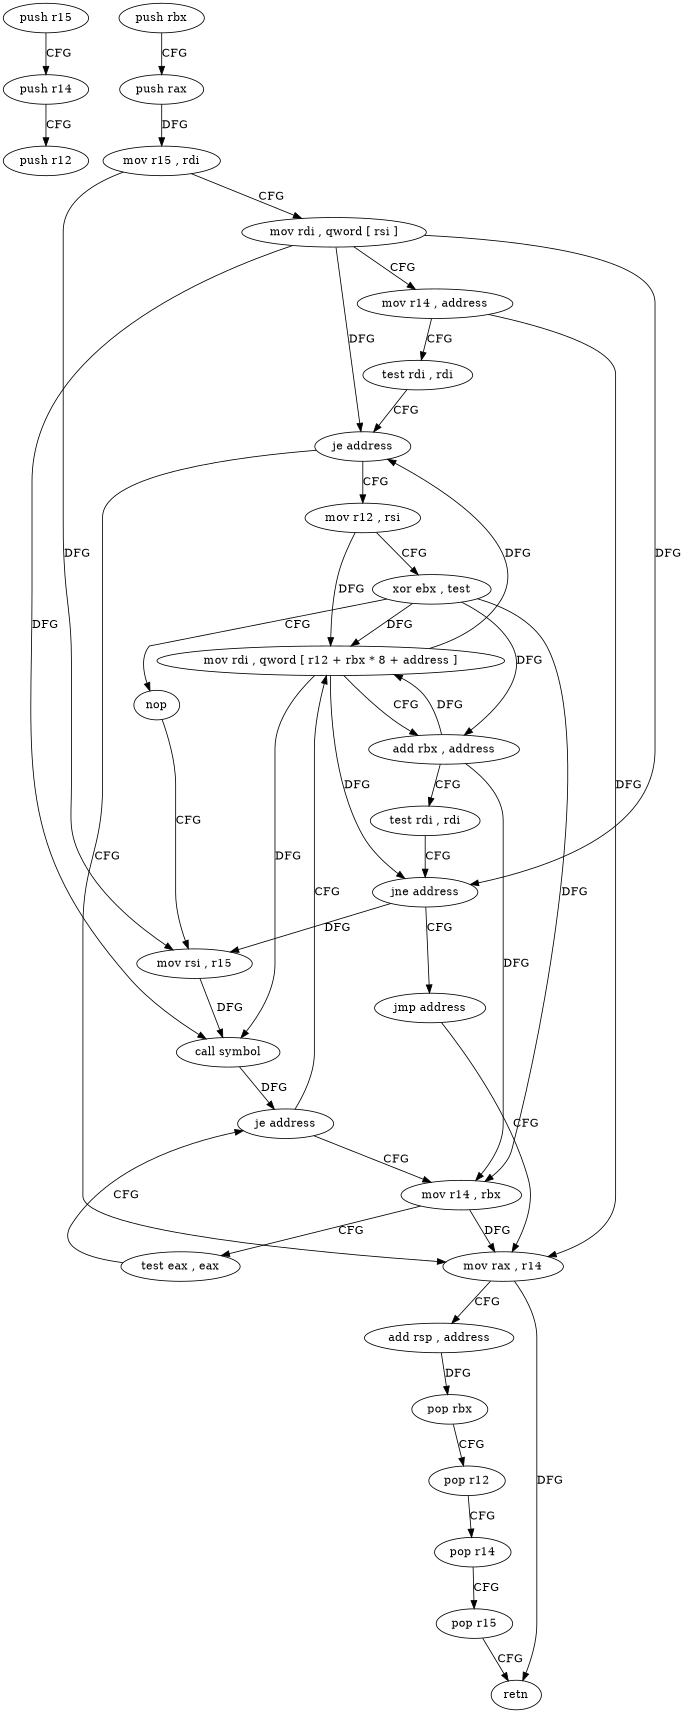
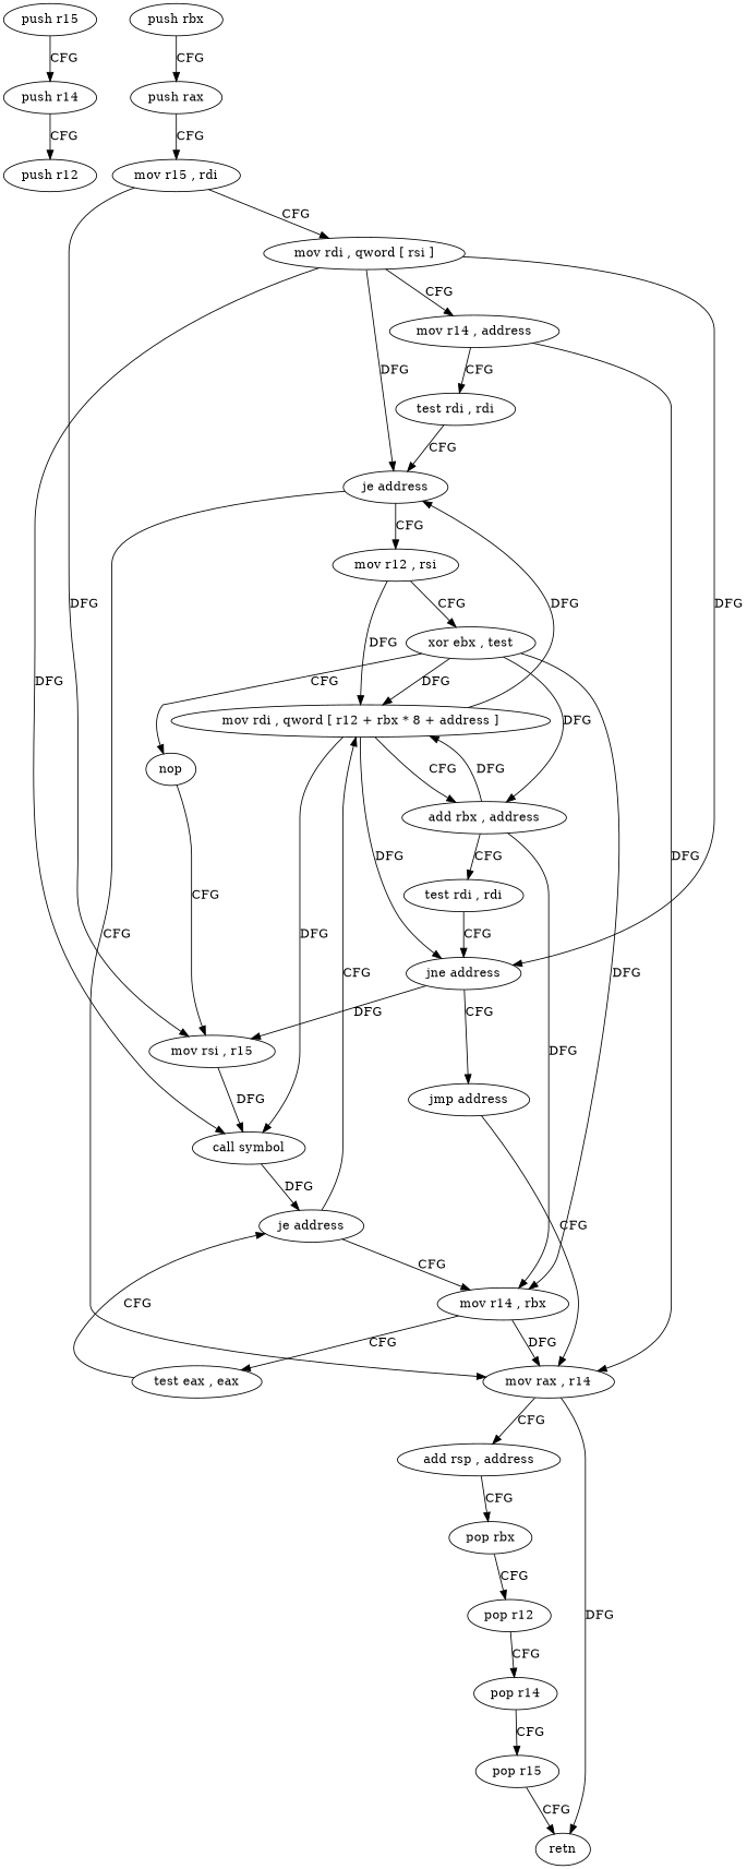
  digraph {
    n1 [label="push r15"]
    n2 [label="push r14"]
    n3 [label="push r12"]
    n4 [label="push rbx"]
    n5 [label="push rax"]
    n6 [label="mov r15 , rdi"]
    n7 [label="mov rdi , qword [ rsi ]"]
    n8 [label="mov rsi , r15"]
    n9 [label="mov r14 , address"]
    n10 [label="je address"]
    n11 [label="jne address"]
    n12 [label="call symbol"]
    n13 [label="test rdi , rdi"]
    n14 [label="mov rax , r14"]
    n15 [label="mov r12 , rsi"]
    n16 [label="jmp address"]
    n17 [label="je address"]
    n18 [label="add rsp , address"]
    n19 [label=retn]
    n20 [label="xor ebx , test"]
    n21 [label="mov rdi , qword [ r12 + rbx * 8 + address ]"]
    n22 [label="pop rbx"]
    n23 [label=nop]
    n24 [label="mov r14 , rbx"]
    n25 [label="add rbx , address"]
    n26 [label="pop r12"]
    n27 [label="pop r14"]
    n28 [label="pop r15"]
    n29 [label="test eax , eax"]
    n30 [label="test rdi , rdi"]
    n1 -> n2 [label=CFG]
    n2 -> n3 [label=CFG]
    n4 -> n5 [label=CFG]
-   n5 -> n6 [label=DFG]
+   n5 -> n6 [label=CFG]
    n6 -> n7 [label=CFG]
    n6 -> n8 [label=DFG]
    n7 -> n9 [label=CFG]
    n7 -> n10 [label=DFG]
    n7 -> n11 [label=DFG]
    n7 -> n12 [label=DFG]
    n8 -> n12 [label=DFG]
    n9 -> n13 [label=CFG]
    n9 -> n14 [label=DFG]
    n10 -> n14 [label=CFG]
    n10 -> n15 [label=CFG]
    n11 -> n8 [label=DFG]
    n11 -> n16 [label=CFG]
    n12 -> n17 [label=DFG]
    n13 -> n10 [label=CFG]
    n14 -> n18 [label=CFG]
    n14 -> n19 [label=DFG]
    n15 -> n20 [label=CFG]
    n15 -> n21 [label=DFG]
    n16 -> n14 [label=CFG]
    n17 -> n21 [label=CFG]
    n17 -> n24 [label=CFG]
-   n18 -> n22 [label=DFG]
+   n18 -> n22 [label=CFG]
    n20 -> n21 [label=DFG]
    n20 -> n23 [label=CFG]
    n20 -> n24 [label=DFG]
    n20 -> n25 [label=DFG]
    n21 -> n10 [label=DFG]
    n21 -> n11 [label=DFG]
    n21 -> n12 [label=DFG]
    n21 -> n25 [label=CFG]
    n22 -> n26 [label=CFG]
    n23 -> n8 [label=CFG]
    n24 -> n14 [label=DFG]
    n24 -> n29 [label=CFG]
    n25 -> n21 [label=DFG]
    n25 -> n24 [label=DFG]
    n25 -> n30 [label=CFG]
    n26 -> n27 [label=CFG]
    n27 -> n28 [label=CFG]
    n28 -> n19 [label=CFG]
    n29 -> n17 [label=CFG]
    n30 -> n11 [label=CFG]
  }
